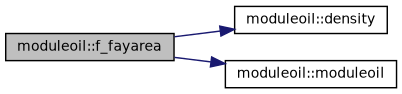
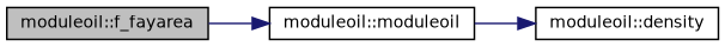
  digraph {
    rankdir=LR
    node [color=black fillcolor=white fontname=Helvetica fontsize=10 shape=record style=filled]
    edge [color=midnightblue fontname=Helvetica fontsize=10 labelfontname=Helvetica labelfontsize=10 style=solid]
    n1 [fillcolor=grey75 fontcolor=black height=0.2 label="moduleoil::f_fayarea" width=0.4]
    n2 [height=0.2 label="moduleoil::density" width=0.4]
    n3 [height=0.2 label="moduleoil::moduleoil" width=0.4]
-   n1 -> n2
+   n3 -> n2
    n1 -> n3
  }
